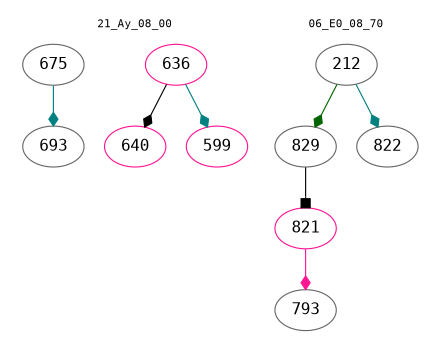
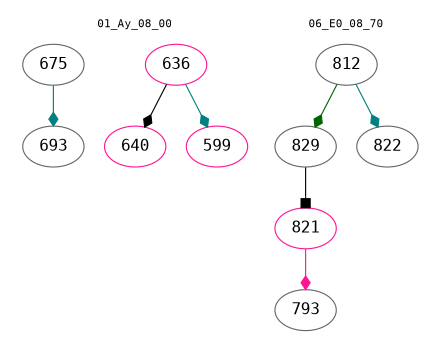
  digraph {
    fontname="DejaVu Sans Mono"
    node [color=gray40 fontname="DejaVu Sans Mono"]
    edge [arrowhead=diamond color=teal fontname="DejaVu Sans Mono"]
    n1 [color=deeppink label=636]
    n2 [color=deeppink label=640]
    n3 [color=deeppink label=599]
    n4 [label=675]
    n5 [label=693]
-   n6 [label=212]
+   n6 [label=812]
    n7 [label=829]
    n8 [label=822]
    n9 [color=deeppink label=821]
    n10 [label=793]
    subgraph cluster_1 {
      color=white
      fontsize=10
-     label="21_Ay_08_00"
+     label="01_Ay_08_00"
      n1
      n2
      n3
      n4
      n5
    }
    subgraph cluster_2 {
      color=white
      fontsize=10
      label="06_E0_08_70"
      n6
      n7
      n8
      n9
      n10
    }
    n1 -> n2 [color=black]
    n1 -> n3
    n4 -> n5
    n6 -> n7 [color=darkgreen]
    n6 -> n8
    n7 -> n9 [arrowhead=box color=black]
    n9 -> n10 [color=deeppink]
  }
